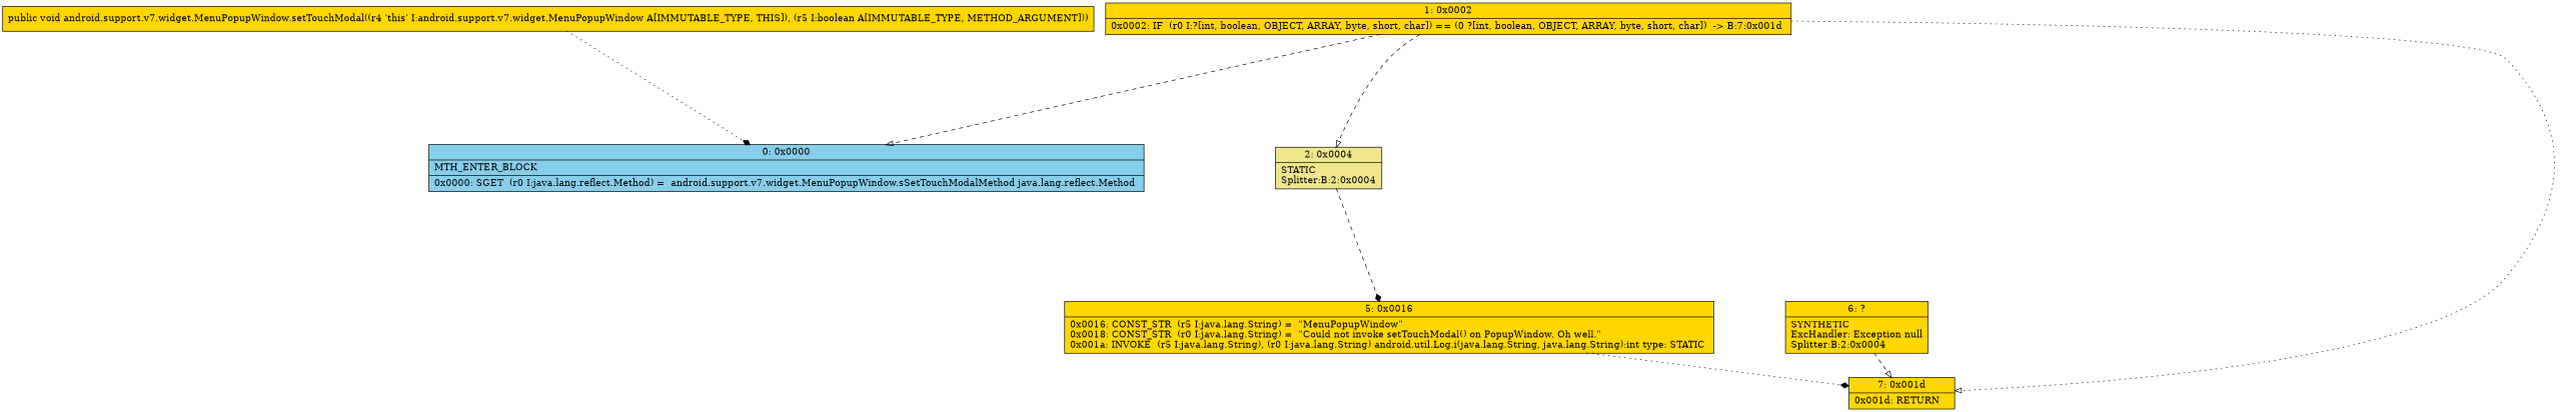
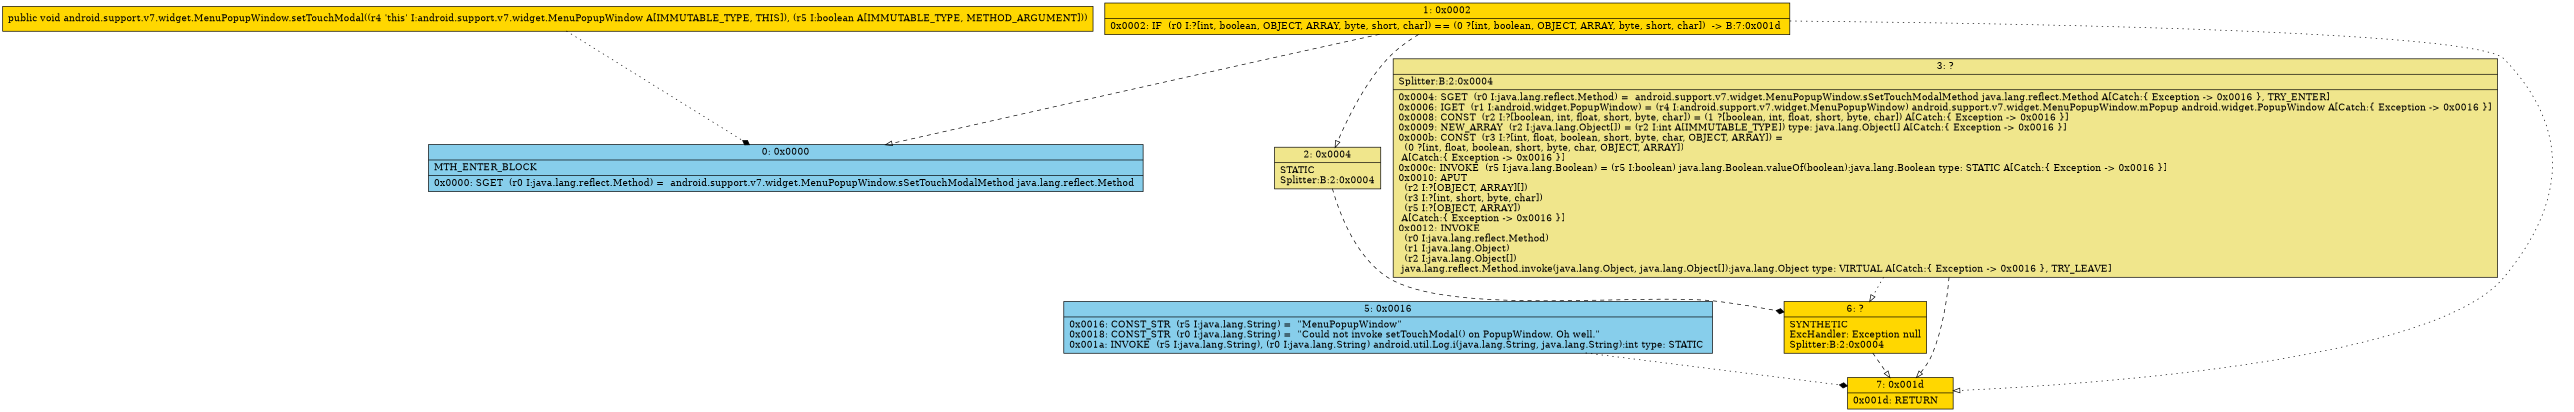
  digraph {
    node [fillcolor=gold shape=record style=filled]
    edge [arrowhead=onormal style=dashed]
    n1 [fillcolor=skyblue label="{0\:\ 0x0000|MTH_ENTER_BLOCK\l|0x0000: SGET  (r0 I:java.lang.reflect.Method) =  android.support.v7.widget.MenuPopupWindow.sSetTouchModalMethod java.lang.reflect.Method \l}"]
    n2 [label="{1\:\ 0x0002|0x0002: IF  (r0 I:?[int, boolean, OBJECT, ARRAY, byte, short, char]) == (0 ?[int, boolean, OBJECT, ARRAY, byte, short, char])  \-\> B:7:0x001d \l}"]
    n3 [fillcolor=khaki label="{2\:\ 0x0004|STATIC\lSplitter:B:2:0x0004\l}"]
    n4 [label="{7\:\ 0x001d|0x001d: RETURN   \l}"]
    n5 [label="{6\:\ ?|SYNTHETIC\lExcHandler: Exception null\lSplitter:B:2:0x0004\l}"]
-   n7 [label="{5\:\ 0x0016|0x0016: CONST_STR  (r5 I:java.lang.String) =  \"MenuPopupWindow\" \l0x0018: CONST_STR  (r0 I:java.lang.String) =  \"Could not invoke setTouchModal() on PopupWindow. Oh well.\" \l0x001a: INVOKE  (r5 I:java.lang.String), (r0 I:java.lang.String) android.util.Log.i(java.lang.String, java.lang.String):int type: STATIC \l}"]
+   n6 [fillcolor=khaki label="{3\:\ ?|Splitter:B:2:0x0004\l|0x0004: SGET  (r0 I:java.lang.reflect.Method) =  android.support.v7.widget.MenuPopupWindow.sSetTouchModalMethod java.lang.reflect.Method A[Catch:\{ Exception \-\> 0x0016 \}, TRY_ENTER]\l0x0006: IGET  (r1 I:android.widget.PopupWindow) = (r4 I:android.support.v7.widget.MenuPopupWindow) android.support.v7.widget.MenuPopupWindow.mPopup android.widget.PopupWindow A[Catch:\{ Exception \-\> 0x0016 \}]\l0x0008: CONST  (r2 I:?[boolean, int, float, short, byte, char]) = (1 ?[boolean, int, float, short, byte, char]) A[Catch:\{ Exception \-\> 0x0016 \}]\l0x0009: NEW_ARRAY  (r2 I:java.lang.Object[]) = (r2 I:int A[IMMUTABLE_TYPE]) type: java.lang.Object[] A[Catch:\{ Exception \-\> 0x0016 \}]\l0x000b: CONST  (r3 I:?[int, float, boolean, short, byte, char, OBJECT, ARRAY]) = \l  (0 ?[int, float, boolean, short, byte, char, OBJECT, ARRAY])\l A[Catch:\{ Exception \-\> 0x0016 \}]\l0x000c: INVOKE  (r5 I:java.lang.Boolean) = (r5 I:boolean) java.lang.Boolean.valueOf(boolean):java.lang.Boolean type: STATIC A[Catch:\{ Exception \-\> 0x0016 \}]\l0x0010: APUT  \l  (r2 I:?[OBJECT, ARRAY][])\l  (r3 I:?[int, short, byte, char])\l  (r5 I:?[OBJECT, ARRAY])\l A[Catch:\{ Exception \-\> 0x0016 \}]\l0x0012: INVOKE  \l  (r0 I:java.lang.reflect.Method)\l  (r1 I:java.lang.Object)\l  (r2 I:java.lang.Object[])\l java.lang.reflect.Method.invoke(java.lang.Object, java.lang.Object[]):java.lang.Object type: VIRTUAL A[Catch:\{ Exception \-\> 0x0016 \}, TRY_LEAVE]\l}"]
+   n7 [fillcolor=skyblue label="{5\:\ 0x0016|0x0016: CONST_STR  (r5 I:java.lang.String) =  \"MenuPopupWindow\" \l0x0018: CONST_STR  (r0 I:java.lang.String) =  \"Could not invoke setTouchModal() on PopupWindow. Oh well.\" \l0x001a: INVOKE  (r5 I:java.lang.String), (r0 I:java.lang.String) android.util.Log.i(java.lang.String, java.lang.String):int type: STATIC \l}"]
    n8 [label="{public void android.support.v7.widget.MenuPopupWindow.setTouchModal((r4 'this' I:android.support.v7.widget.MenuPopupWindow A[IMMUTABLE_TYPE, THIS]), (r5 I:boolean A[IMMUTABLE_TYPE, METHOD_ARGUMENT])) }"]
    n2 -> n1
    n2 -> n3
    n2 -> n4 [style=dotted]
-   n3 -> n7 [arrowhead=diamond]
+   n3 -> n5 [arrowhead=diamond]
    n5 -> n4
+   n6 -> n4
+   n6 -> n5 [style=dotted]
    n7 -> n4 [arrowhead=diamond style=dotted]
    n8 -> n1 [arrowhead=diamond style=dotted]
  }
